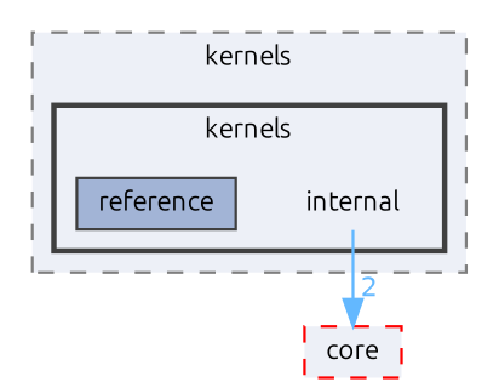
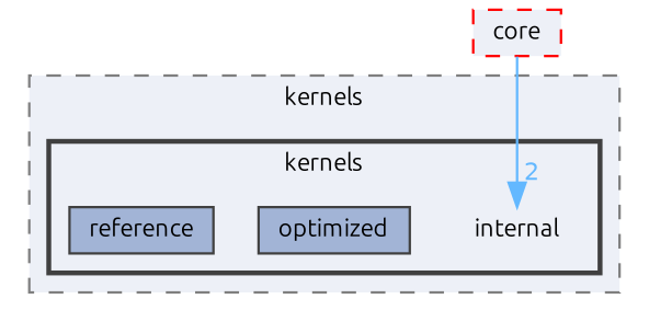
  digraph {
    compound=true
    fontname=Ubuntu
    node [fontname=Ubuntu fontsize=10 shape=box color=grey25 fillcolor="#a2b4d6" style=filled]
    n1 [height=0.2 label=internal shape=plaintext width=0.4 color="" fillcolor="" style=""]
+   n2 [height=0.2 label=optimized width=0.4]
    n3 [height=0.2 label=reference width=0.4]
    n4 [color=red fillcolor="#edf0f7" height=0.2 label=core style="filled,dashed" width=0.4]
    subgraph cluster_1 {
      bgcolor="#edf0f7"
      fontsize=10
      label=kernels
      pencolor=grey50
      style="filled,dashed"
      subgraph cluster_2 {
        bgcolor="#edf0f7"
        fontsize=10
        pencolor=grey25
        style="filled,bold"
        n1
+       n2
        n3
      }
    }
-   n1 -> n4 [color=steelblue1 fontcolor=steelblue1 fontname=Ubuntu fontsize=10 headlabel=2 labeldistance=1.5 labelfontname=Helvetica labelfontsize=10]
+   n4 -> n1 [color=steelblue1 fontcolor=steelblue1 fontname=Ubuntu fontsize=10 headlabel=2 labeldistance=1.5 labelfontname=Helvetica labelfontsize=10]
  }
